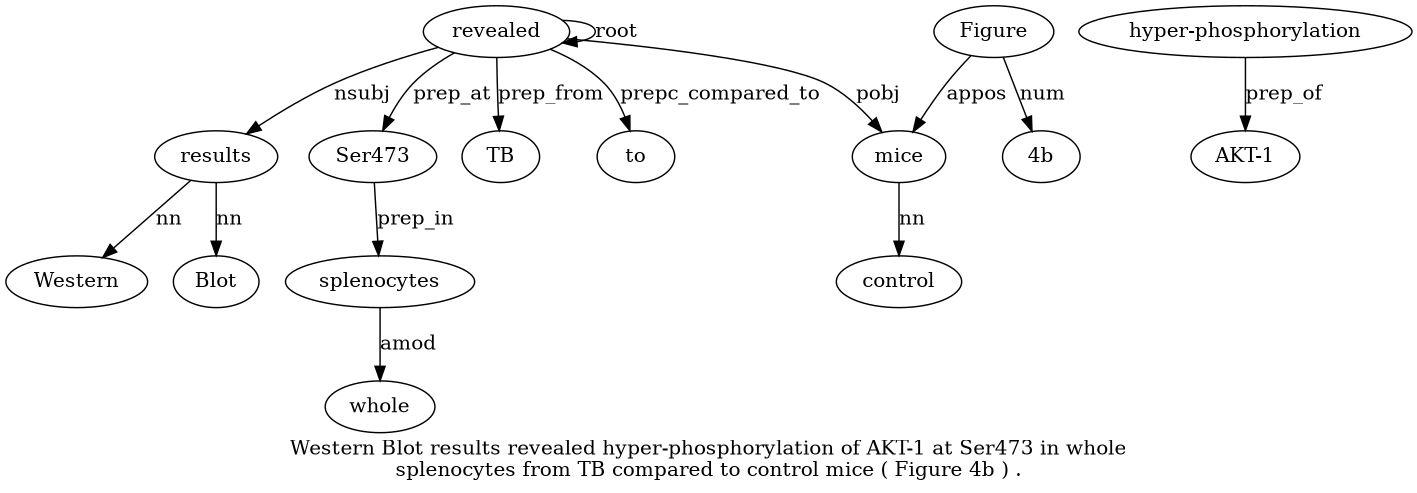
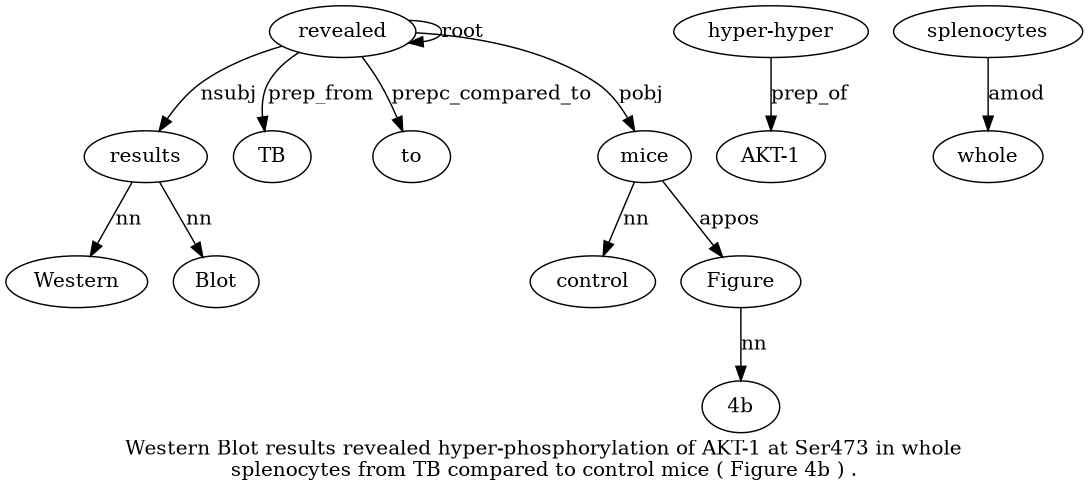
  digraph {
    label="Western Blot results revealed hyper-phosphorylation of AKT-1 at Ser473 in whole\nsplenocytes from TB compared to control mice ( Figure 4b ) ."
    node [fillcolor=white style=filled]
    n1 [label=results]
    n2 [label=Western]
    n3 [label=Blot]
    n4 [label=revealed]
-   n5 [label=Ser473]
    n6 [label=TB]
    n7 [label=to]
    n8 [label=mice]
-   n9 [label="hyper-phosphorylation"]
+   n9 [label="hyper-hyper"]
    n10 [label="AKT-1"]
    n11 [label=splenocytes]
    n12 [label=control]
    n13 [label=Figure]
    n14 [label=whole]
    n15 [label="4b"]
    n1 -> n2 [label=nn]
    n1 -> n3 [label=nn]
    n4 -> n1 [label=nsubj]
    n4 -> n4 [label=root]
-   n4 -> n5 [label=prep_at]
    n4 -> n6 [label=prep_from]
    n4 -> n7 [label=prepc_compared_to]
    n4 -> n8 [label=pobj]
-   n5 -> n11 [label=prep_in]
    n8 -> n12 [label=nn]
-   n13 -> n8 [label=appos]
+   n8 -> n13 [label=appos]
    n9 -> n10 [label=prep_of]
    n11 -> n14 [label=amod]
-   n13 -> n15 [label=num]
+   n13 -> n15 [label=nn]
  }
